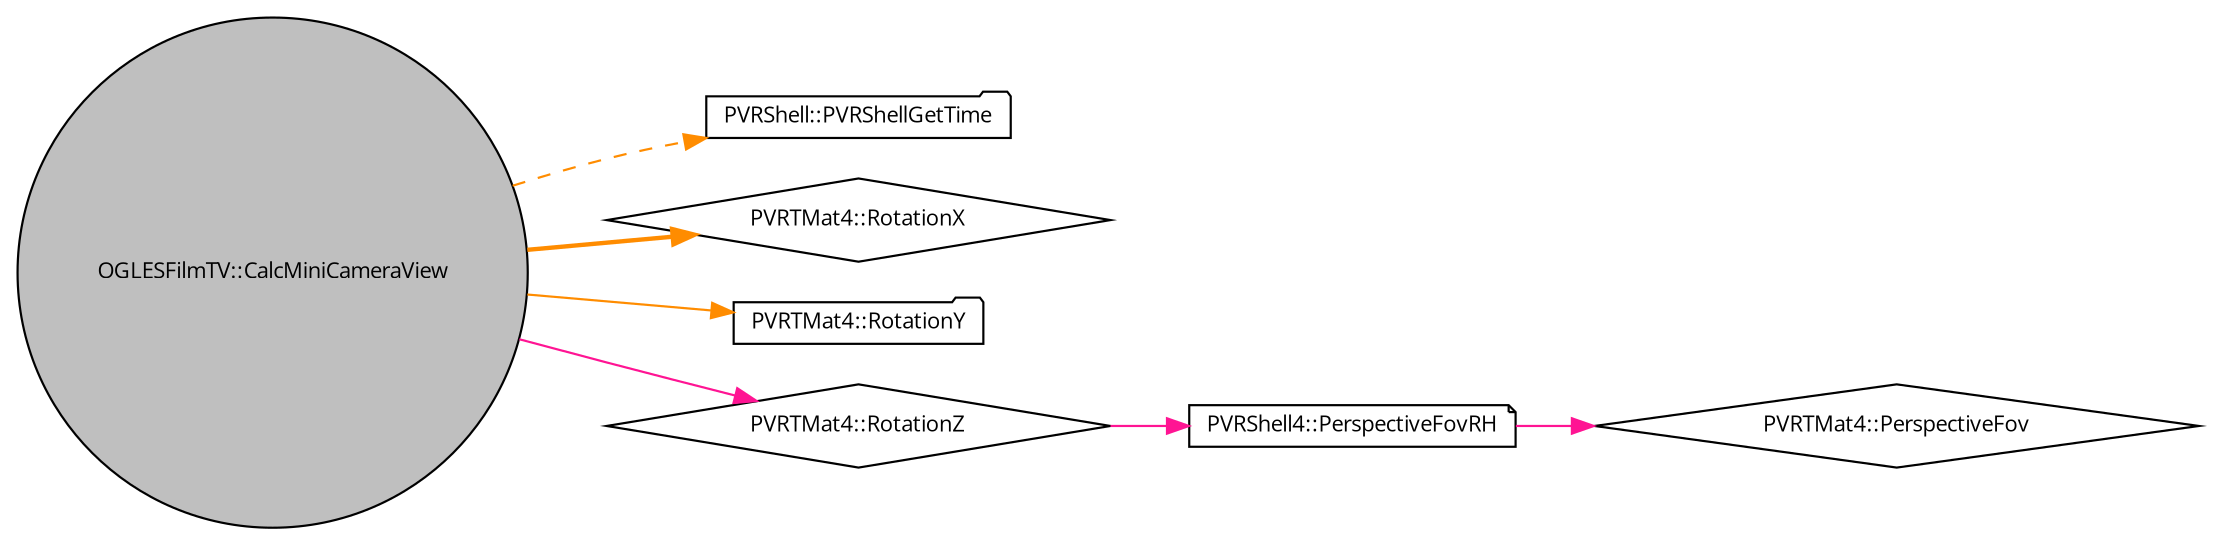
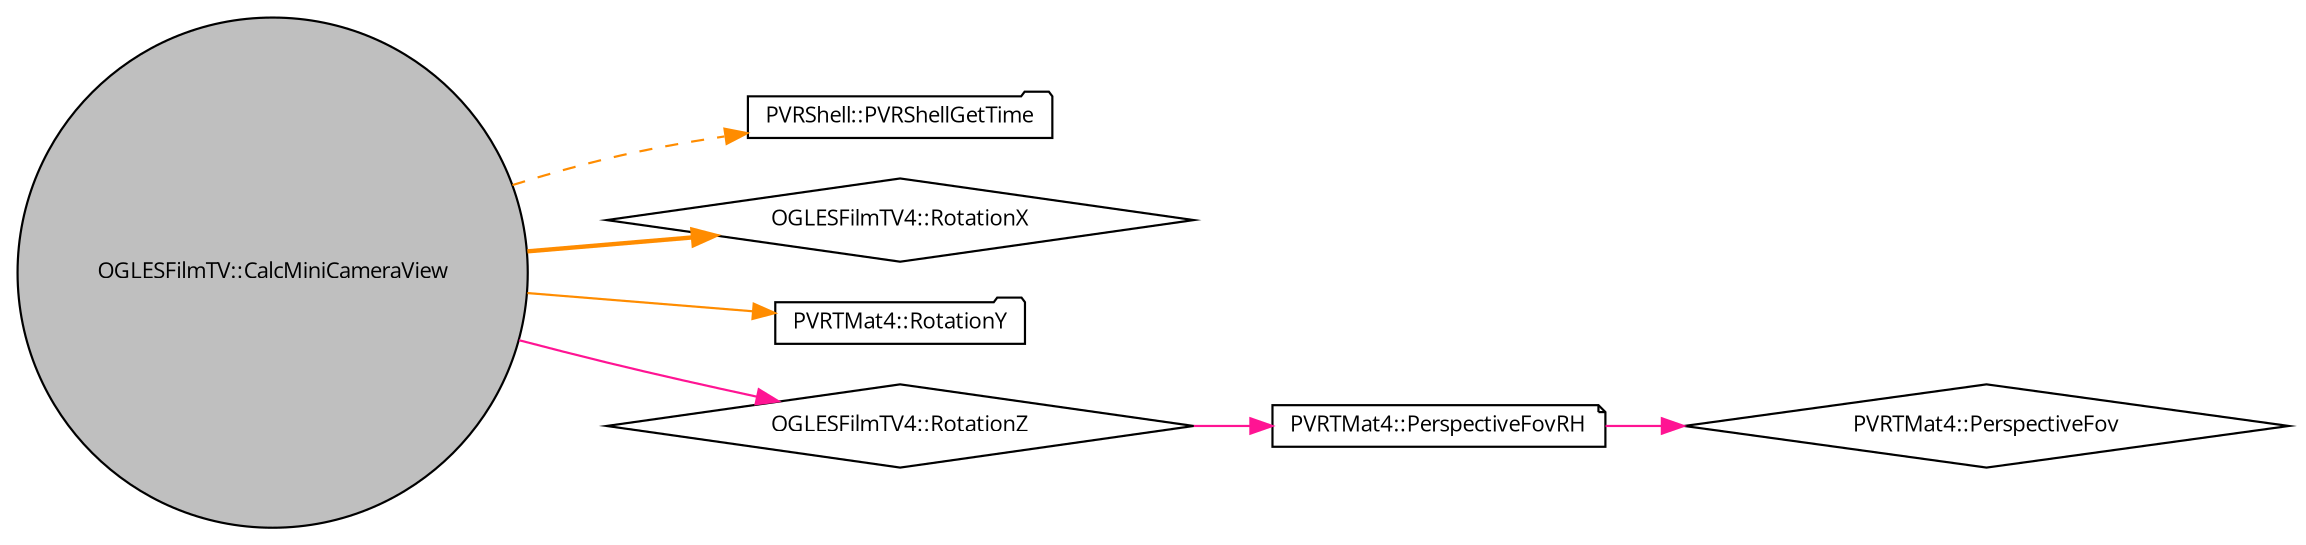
  digraph {
    fontname="Open Sans"
    rankdir=LR
    node [color=black fillcolor=white fontname="Open Sans" fontsize=10 shape=diamond style=filled]
    edge [color=darkorange fontname="Open Sans" fontsize=10 labelfontname=Helvetica labelfontsize=10 style=solid]
    n1 [fillcolor=grey75 fontcolor=black height=0.2 label="OGLESFilmTV::CalcMiniCameraView" shape=circle width=0.4]
    n2 [height=0.2 label="PVRShell::PVRShellGetTime" shape=folder width=0.4]
-   n3 [height=0.2 label="PVRTMat4::RotationX" width=0.4]
+   n3 [height=0.2 label="OGLESFilmTV4::RotationX" width=0.4]
    n4 [height=0.2 label="PVRTMat4::RotationY" shape=folder width=0.4]
-   n5 [height=0.2 label="PVRTMat4::RotationZ" width=0.4]
-   n6 [height=0.2 label="PVRShell4::PerspectiveFovRH" shape=note width=0.4]
+   n5 [height=0.2 label="OGLESFilmTV4::RotationZ" width=0.4]
+   n6 [height=0.2 label="PVRTMat4::PerspectiveFovRH" shape=note width=0.4]
    n7 [height=0.2 label="PVRTMat4::PerspectiveFov" width=0.4]
    n1 -> n2 [style=dashed]
    n1 -> n3 [style=bold]
    n1 -> n4
    n1 -> n5 [color=deeppink]
    n5 -> n6 [color=deeppink]
    n6 -> n7 [color=deeppink]
  }
